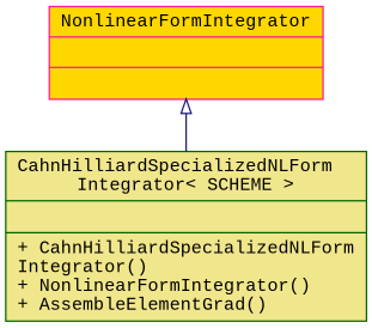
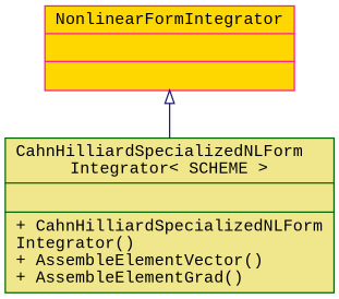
  digraph {
    fontname="Liberation Mono"
    node [fontname="Liberation Mono" fontsize=12 shape=record style=filled]
-   n1 [color=darkgreen fillcolor=khaki fontcolor=black height=0.2 label="{CahnHilliardSpecializedNLForm\lIntegrator\< SCHEME \>\n||+ CahnHilliardSpecializedNLForm\lIntegrator()\l+ NonlinearFormIntegrator()\l+ AssembleElementGrad()\l}" width=0.4]
+   n1 [color=darkgreen fillcolor=khaki fontcolor=black height=0.2 label="{CahnHilliardSpecializedNLForm\lIntegrator\< SCHEME \>\n||+ CahnHilliardSpecializedNLForm\lIntegrator()\l+ AssembleElementVector()\l+ AssembleElementGrad()\l}" width=0.4]
    n2 [color=deeppink height=0.2 label="{NonlinearFormIntegrator\n||}" width=0.4 fillcolor=gold]
    n2 -> n1 [arrowtail=onormal color=midnightblue dir=back fontname="Liberation Mono" fontsize=12 labelfontname=Helvetica labelfontsize=12 style=solid]
  }
